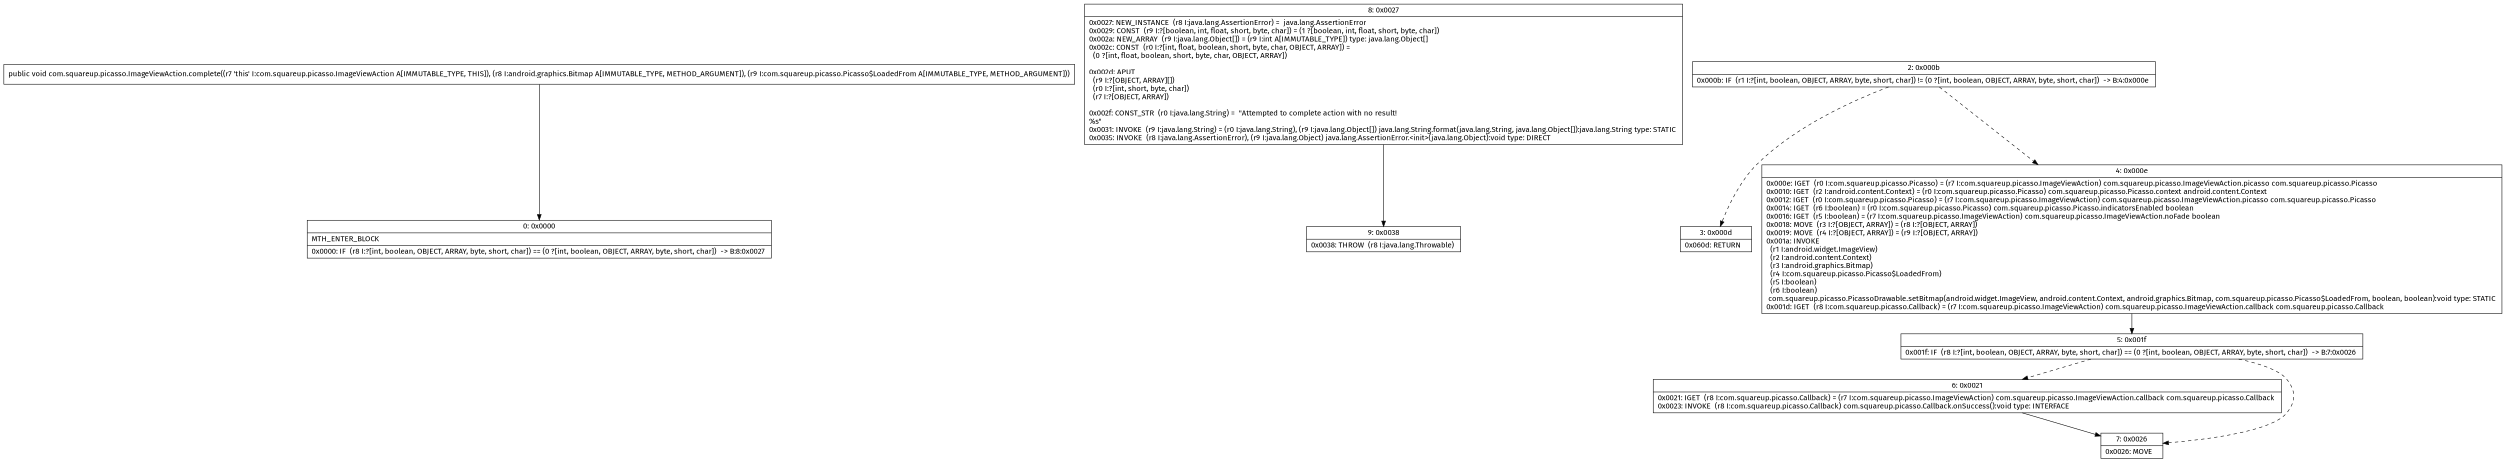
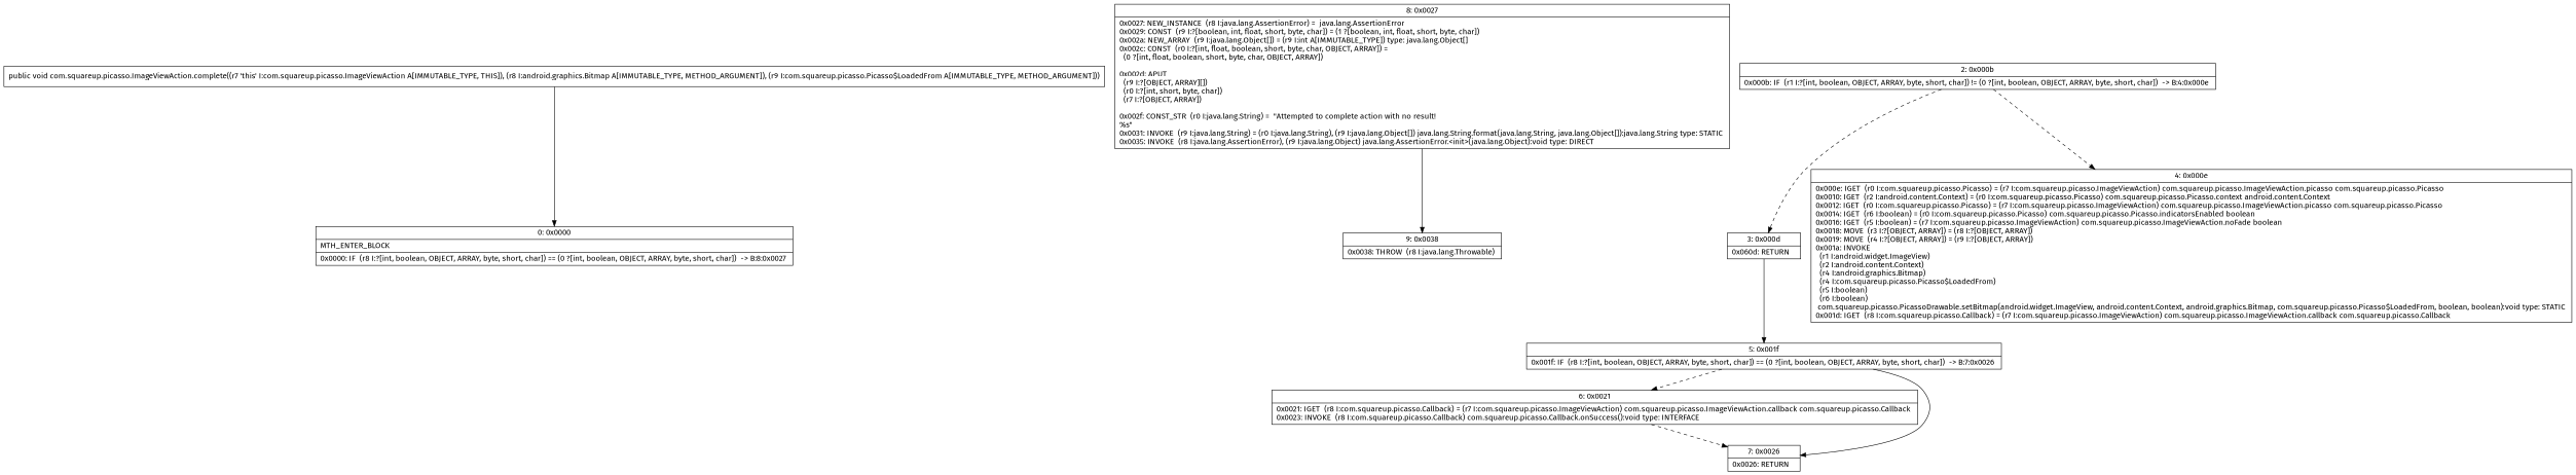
  digraph {
    fontname="Fira Sans"
    node [fontname="Fira Sans" shape=record]
    edge [fontname="Fira Sans"]
    n1 [label="{0\:\ 0x0000|MTH_ENTER_BLOCK\l|0x0000: IF  (r8 I:?[int, boolean, OBJECT, ARRAY, byte, short, char]) == (0 ?[int, boolean, OBJECT, ARRAY, byte, short, char])  \-\> B:8:0x0027 \l}"]
    n2 [label="{8\:\ 0x0027|0x0027: NEW_INSTANCE  (r8 I:java.lang.AssertionError) =  java.lang.AssertionError \l0x0029: CONST  (r9 I:?[boolean, int, float, short, byte, char]) = (1 ?[boolean, int, float, short, byte, char]) \l0x002a: NEW_ARRAY  (r9 I:java.lang.Object[]) = (r9 I:int A[IMMUTABLE_TYPE]) type: java.lang.Object[] \l0x002c: CONST  (r0 I:?[int, float, boolean, short, byte, char, OBJECT, ARRAY]) = \l  (0 ?[int, float, boolean, short, byte, char, OBJECT, ARRAY])\l \l0x002d: APUT  \l  (r9 I:?[OBJECT, ARRAY][])\l  (r0 I:?[int, short, byte, char])\l  (r7 I:?[OBJECT, ARRAY])\l \l0x002f: CONST_STR  (r0 I:java.lang.String) =  \"Attempted to complete action with no result!\l%s\" \l0x0031: INVOKE  (r9 I:java.lang.String) = (r0 I:java.lang.String), (r9 I:java.lang.Object[]) java.lang.String.format(java.lang.String, java.lang.Object[]):java.lang.String type: STATIC \l0x0035: INVOKE  (r8 I:java.lang.AssertionError), (r9 I:java.lang.Object) java.lang.AssertionError.\<init\>(java.lang.Object):void type: DIRECT \l}"]
    n3 [label="{9\:\ 0x0038|0x0038: THROW  (r8 I:java.lang.Throwable) \l}"]
    n4 [label="{2\:\ 0x000b|0x000b: IF  (r1 I:?[int, boolean, OBJECT, ARRAY, byte, short, char]) != (0 ?[int, boolean, OBJECT, ARRAY, byte, short, char])  \-\> B:4:0x000e \l}"]
    n5 [label="{3\:\ 0x000d|0x060d: RETURN   \l}"]
-   n6 [label="{4\:\ 0x000e|0x000e: IGET  (r0 I:com.squareup.picasso.Picasso) = (r7 I:com.squareup.picasso.ImageViewAction) com.squareup.picasso.ImageViewAction.picasso com.squareup.picasso.Picasso \l0x0010: IGET  (r2 I:android.content.Context) = (r0 I:com.squareup.picasso.Picasso) com.squareup.picasso.Picasso.context android.content.Context \l0x0012: IGET  (r0 I:com.squareup.picasso.Picasso) = (r7 I:com.squareup.picasso.ImageViewAction) com.squareup.picasso.ImageViewAction.picasso com.squareup.picasso.Picasso \l0x0014: IGET  (r6 I:boolean) = (r0 I:com.squareup.picasso.Picasso) com.squareup.picasso.Picasso.indicatorsEnabled boolean \l0x0016: IGET  (r5 I:boolean) = (r7 I:com.squareup.picasso.ImageViewAction) com.squareup.picasso.ImageViewAction.noFade boolean \l0x0018: MOVE  (r3 I:?[OBJECT, ARRAY]) = (r8 I:?[OBJECT, ARRAY]) \l0x0019: MOVE  (r4 I:?[OBJECT, ARRAY]) = (r9 I:?[OBJECT, ARRAY]) \l0x001a: INVOKE  \l  (r1 I:android.widget.ImageView)\l  (r2 I:android.content.Context)\l  (r3 I:android.graphics.Bitmap)\l  (r4 I:com.squareup.picasso.Picasso$LoadedFrom)\l  (r5 I:boolean)\l  (r6 I:boolean)\l com.squareup.picasso.PicassoDrawable.setBitmap(android.widget.ImageView, android.content.Context, android.graphics.Bitmap, com.squareup.picasso.Picasso$LoadedFrom, boolean, boolean):void type: STATIC \l0x001d: IGET  (r8 I:com.squareup.picasso.Callback) = (r7 I:com.squareup.picasso.ImageViewAction) com.squareup.picasso.ImageViewAction.callback com.squareup.picasso.Callback \l}"]
+   n6 [label="{4\:\ 0x000e|0x000e: IGET  (r0 I:com.squareup.picasso.Picasso) = (r7 I:com.squareup.picasso.ImageViewAction) com.squareup.picasso.ImageViewAction.picasso com.squareup.picasso.Picasso \l0x0010: IGET  (r2 I:android.content.Context) = (r0 I:com.squareup.picasso.Picasso) com.squareup.picasso.Picasso.context android.content.Context \l0x0012: IGET  (r0 I:com.squareup.picasso.Picasso) = (r7 I:com.squareup.picasso.ImageViewAction) com.squareup.picasso.ImageViewAction.picasso com.squareup.picasso.Picasso \l0x0014: IGET  (r6 I:boolean) = (r0 I:com.squareup.picasso.Picasso) com.squareup.picasso.Picasso.indicatorsEnabled boolean \l0x0016: IGET  (r5 I:boolean) = (r7 I:com.squareup.picasso.ImageViewAction) com.squareup.picasso.ImageViewAction.noFade boolean \l0x0018: MOVE  (r3 I:?[OBJECT, ARRAY]) = (r8 I:?[OBJECT, ARRAY]) \l0x0019: MOVE  (r4 I:?[OBJECT, ARRAY]) = (r9 I:?[OBJECT, ARRAY]) \l0x001a: INVOKE  \l  (r1 I:android.widget.ImageView)\l  (r2 I:android.content.Context)\l  (r4 I:android.graphics.Bitmap)\l  (r4 I:com.squareup.picasso.Picasso$LoadedFrom)\l  (r5 I:boolean)\l  (r6 I:boolean)\l com.squareup.picasso.PicassoDrawable.setBitmap(android.widget.ImageView, android.content.Context, android.graphics.Bitmap, com.squareup.picasso.Picasso$LoadedFrom, boolean, boolean):void type: STATIC \l0x001d: IGET  (r8 I:com.squareup.picasso.Callback) = (r7 I:com.squareup.picasso.ImageViewAction) com.squareup.picasso.ImageViewAction.callback com.squareup.picasso.Callback \l}"]
    n7 [label="{5\:\ 0x001f|0x001f: IF  (r8 I:?[int, boolean, OBJECT, ARRAY, byte, short, char]) == (0 ?[int, boolean, OBJECT, ARRAY, byte, short, char])  \-\> B:7:0x0026 \l}"]
    n8 [label="{6\:\ 0x0021|0x0021: IGET  (r8 I:com.squareup.picasso.Callback) = (r7 I:com.squareup.picasso.ImageViewAction) com.squareup.picasso.ImageViewAction.callback com.squareup.picasso.Callback \l0x0023: INVOKE  (r8 I:com.squareup.picasso.Callback) com.squareup.picasso.Callback.onSuccess():void type: INTERFACE \l}"]
-   n9 [label="{7\:\ 0x0026|0x0026: MOVE   \l}"]
+   n9 [label="{7\:\ 0x0026|0x0026: RETURN   \l}"]
    n10 [label="{public void com.squareup.picasso.ImageViewAction.complete((r7 'this' I:com.squareup.picasso.ImageViewAction A[IMMUTABLE_TYPE, THIS]), (r8 I:android.graphics.Bitmap A[IMMUTABLE_TYPE, METHOD_ARGUMENT]), (r9 I:com.squareup.picasso.Picasso$LoadedFrom A[IMMUTABLE_TYPE, METHOD_ARGUMENT])) }"]
    n2 -> n3
    n4 -> n5 [style=dashed]
    n4 -> n6 [style=dashed]
-   n6 -> n7
+   n5 -> n7
    n7 -> n8 [style=dashed]
-   n7 -> n9 [style=dashed]
-   n8 -> n9
+   n7 -> n9
+   n8 -> n9 [style=dashed]
    n10 -> n1
  }
